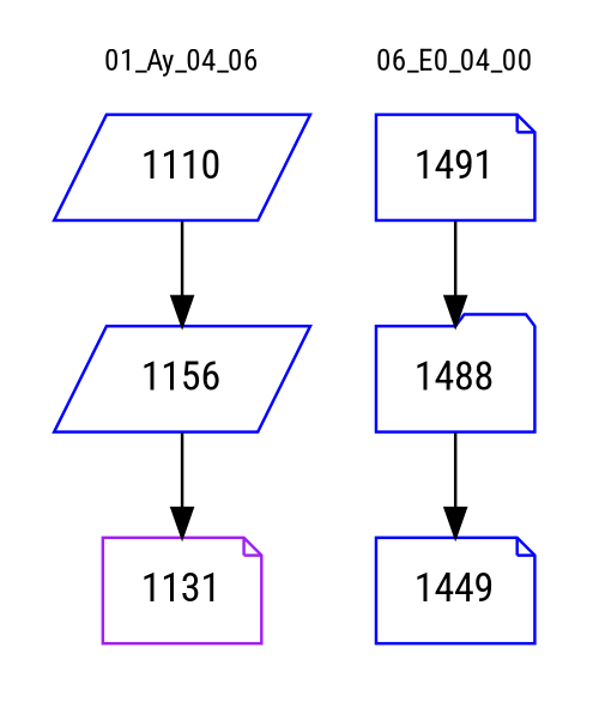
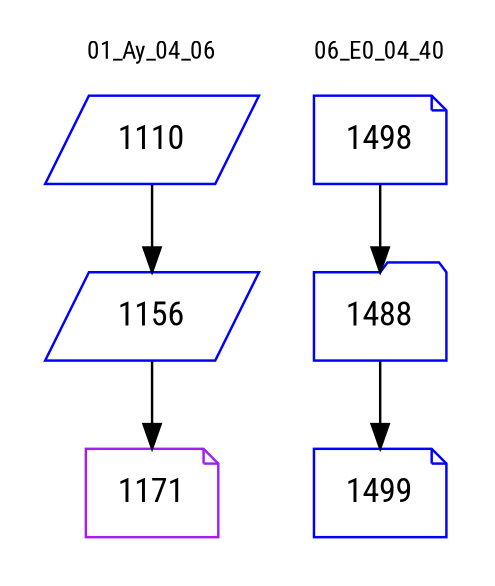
  digraph {
    fontname="Roboto Condensed"
    node [color=blue fontname="Roboto Condensed" shape=note]
    edge [color=black fontname="Roboto Condensed"]
    n1 [label=1110 shape=parallelogram]
    n2 [label=1156 shape=parallelogram]
-   n3 [color=purple label=1131]
-   n4 [label=1491]
+   n3 [color=purple label=1171]
+   n4 [label=1498]
    n5 [label=1488 shape=folder]
-   n6 [label=1449]
+   n6 [label=1499]
    subgraph cluster_1 {
      color=white
      fontsize=10
      label="01_Ay_04_06"
      n1
      n2
      n3
    }
    subgraph cluster_2 {
      color=white
      fontsize=10
-     label="06_E0_04_00"
+     label="06_E0_04_40"
      n4
      n5
      n6
    }
    n1 -> n2
    n2 -> n3
    n4 -> n5
    n5 -> n6
  }
